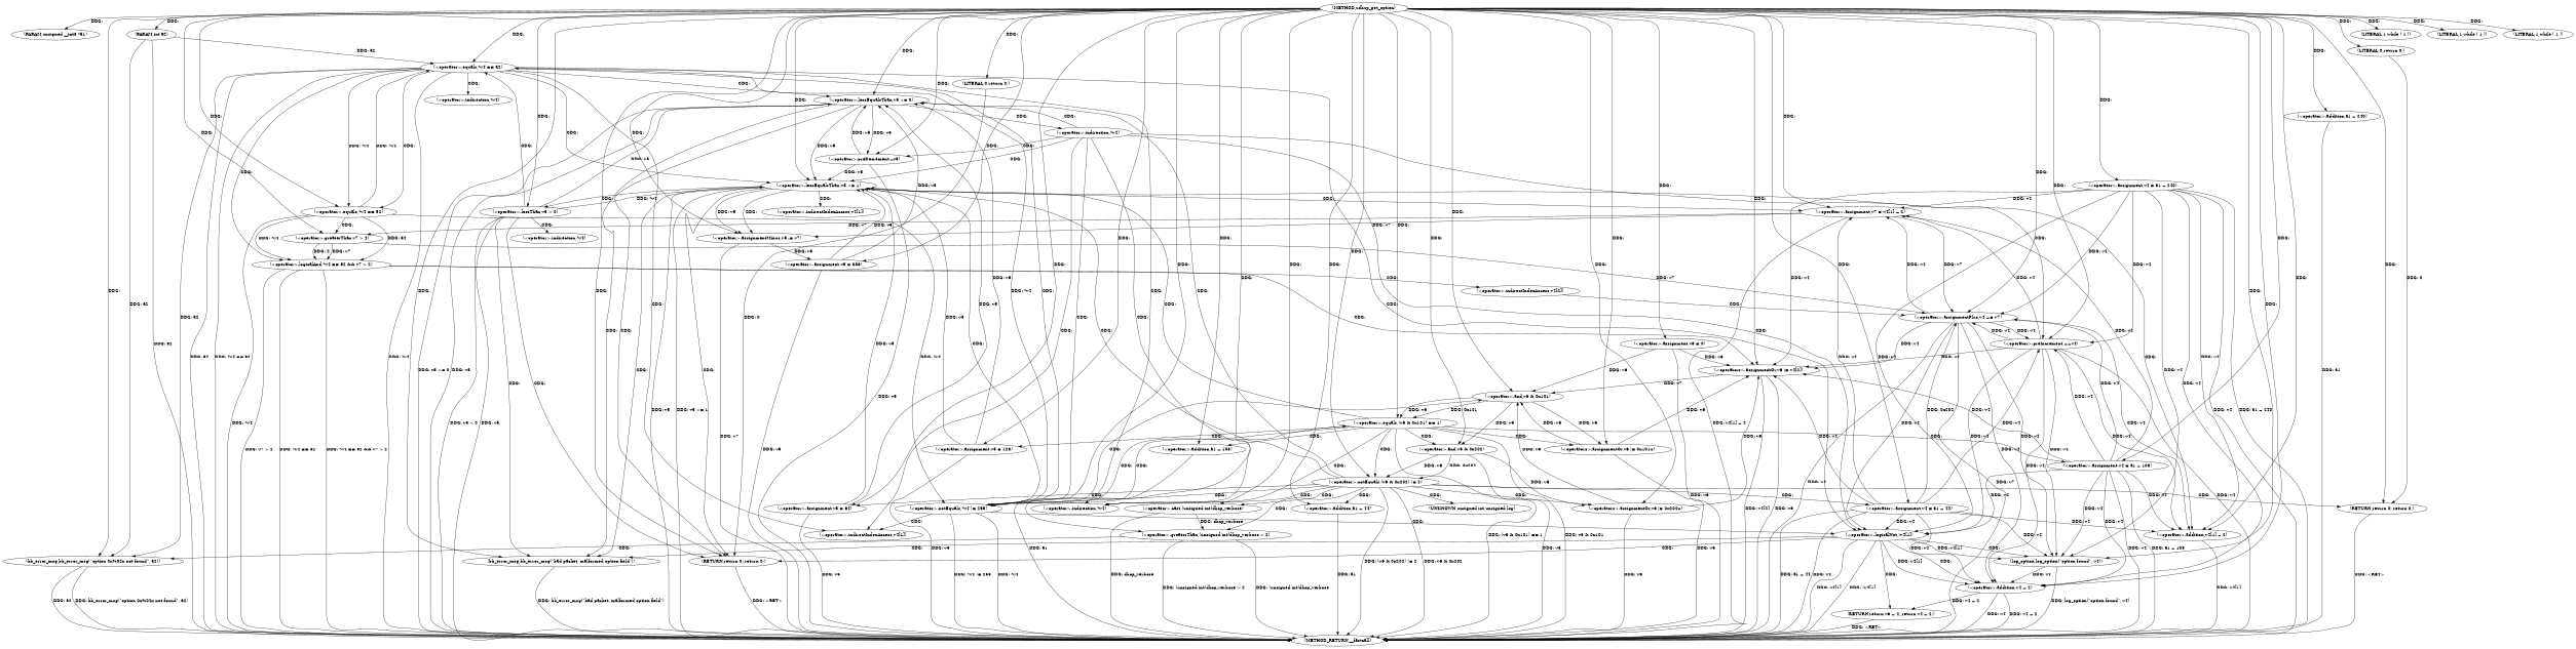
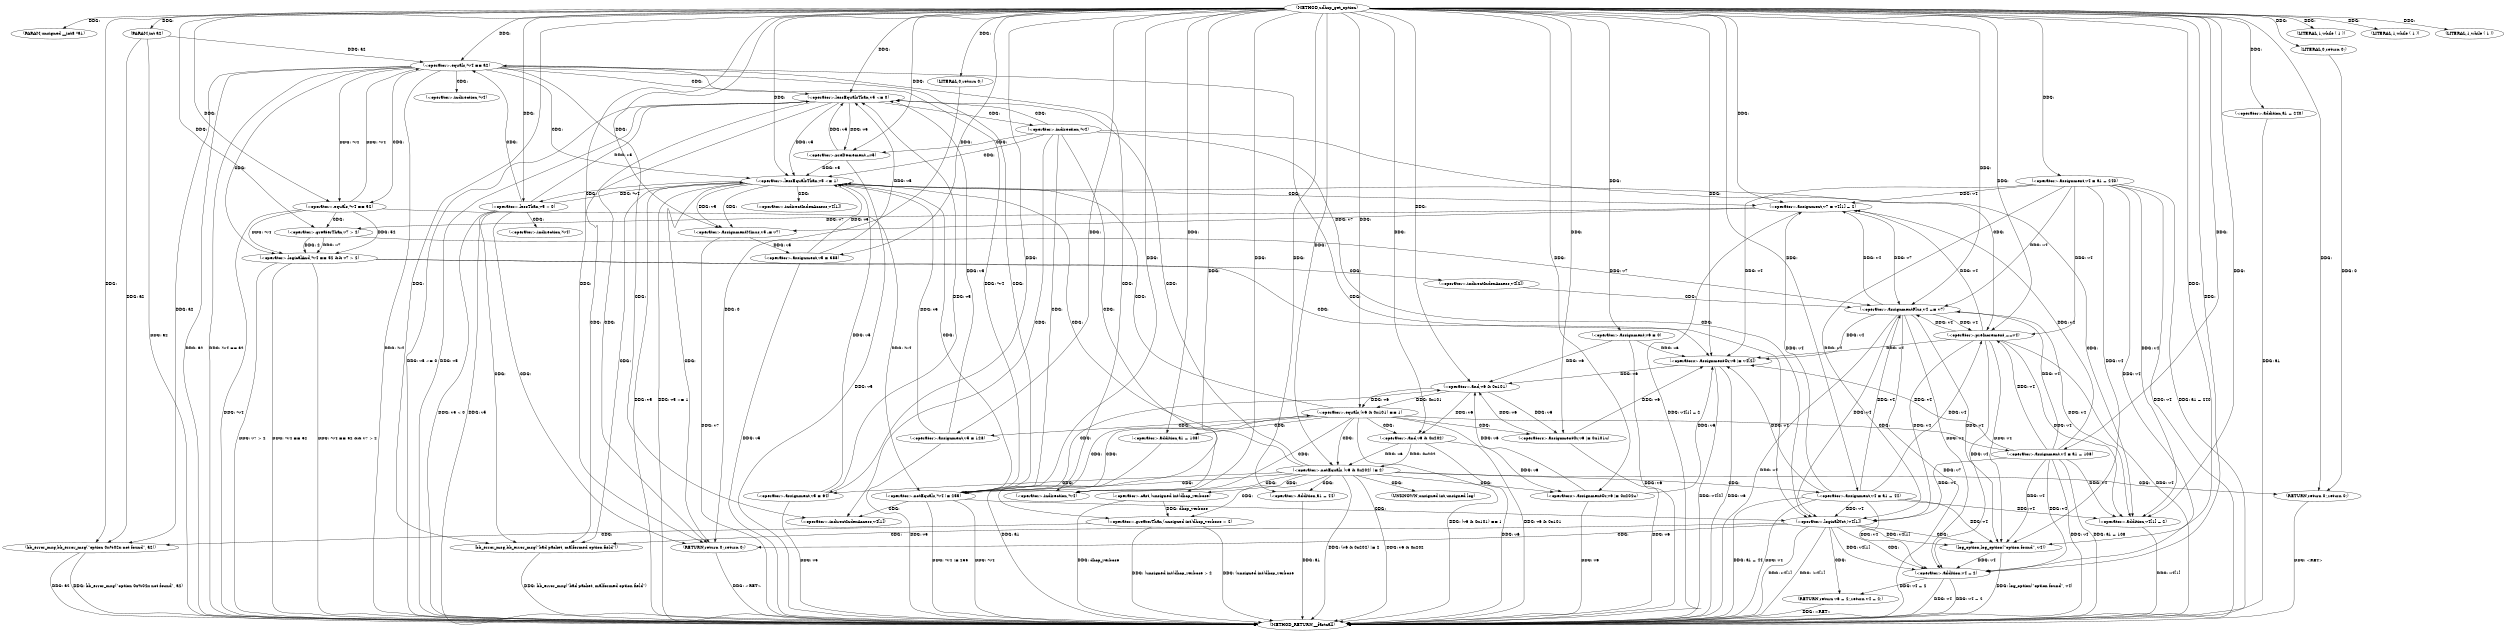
  digraph {
    n1 [label="(METHOD,udhcp_get_option)"]
    n2 [label="(PARAM,unsigned __int8 *a1)"]
    n3 [label="(PARAM,int a2)"]
    n4 [label="(<operator>.assignment,v6 = 0)"]
    n5 [label="(<operator>.assignment,v4 = a1 + 240)"]
    n6 [label="(<operator>.addition,a1 + 240)"]
    n7 [label="(<operator>.assignment,v5 = 388)"]
    n8 [label="(LITERAL,1,while ( 1 ))"]
    n9 [label="(LITERAL,1,while ( 1 ))"]
    n10 [label="(LITERAL,1,while ( 1 ))"]
    n11 [label="(<operator>.lessEqualsThan,v5 <= 0)"]
    n12 [label="(<operator>.preDecrement,--v5)"]
    n13 [label="(<operator>.preIncrement,++v4)"]
    n14 [label="(<operator>.notEquals,*v4 != 255)"]
    n15 [label="(<operator>.equals,(v6 & 0x101) == 1)"]
    n16 [label="(<operator>.and,v6 & 0x101)"]
    n17 [label="(<operators>.assignmentOr,v6 |= 0x101u)"]
    n18 [label="(<operator>.assignment,v4 = a1 + 108)"]
    n19 [label="(<operator>.addition,a1 + 108)"]
    n20 [label="(<operator>.assignment,v5 = 128)"]
    n21 [label="(<operator>.notEquals,(v6 & 0x202) != 2)"]
    n22 [label="(<operator>.and,v6 & 0x202)"]
    n23 [label="(<operator>.greaterThan,(unsigned int)dhcp_verbose > 2)"]
    n24 [label="(<operator>.cast,(unsigned int)dhcp_verbose)"]
    n25 [label="(bb_error_msg,bb_error_msg(\"option 0x%02x not found\", a2))"]
    n26 [label="(RETURN,return 0;,return 0;)"]
    n27 [label="(LITERAL,0,return 0;)"]
    n28 [label="(<operators>.assignmentOr,v6 |= 0x202u)"]
    n29 [label="(<operator>.assignment,v4 = a1 + 44)"]
    n30 [label="(<operator>.addition,a1 + 44)"]
    n31 [label="(<operator>.assignment,v5 = 64)"]
    n32 [label="(<operator>.lessEqualsThan,v5 <= 1)"]
    n33 [label="(<operator>.assignment,v7 = v4[1] + 2)"]
    n34 [label="(<operator>.addition,v4[1] + 2)"]
    n35 [label="(<operator>.assignmentMinus,v5 -= v7)"]
    n36 [label="(<operator>.lessThan,v5 < 0)"]
    n37 [label="(<operator>.equals,*v4 == a2)"]
    n38 [label="(<operator>.equals,*v4 == 52)"]
    n39 [label="(<operator>.greaterThan,v7 > 2)"]
    n40 [label="(<operators>.assignmentOr,v6 |= v4[2])"]
    n41 [label="(<operator>.assignmentPlus,v4 += v7)"]
    n42 [label="(bb_error_msg,bb_error_msg(\"bad packet, malformed option field\"))"]
    n43 [label="(RETURN,return 0;,return 0;)"]
    n44 [label="(LITERAL,0,return 0;)"]
    n45 [label="(log_option,log_option(\"option found\", v4))"]
    n46 [label="(<operator>.addition,v4 + 2)"]
    n47 [label="(METHOD_RETURN,__fastcall)"]
    n48 [label="(<operator>.logicalNot,!v4[1])"]
    n49 [label="(<operator>.indirection,*v4)"]
    n50 [label="(<operator>.indirectIndexAccess,v4[1])"]
    n51 [label="(<operator>.indirection,*v4)"]
    n52 [label="(UNKNOWN,unsigned int,unsigned log)"]
    n53 [label="(<operator>.indirectIndexAccess,v4[1])"]
    n54 [label="(<operator>.indirection,*v4)"]
    n55 [label="(<operator>.logicalAnd,*v4 == 52 && v7 > 2)"]
    n56 [label="(<operator>.indirection,*v4)"]
    n57 [label="(RETURN,return v6 + 2;,return v4 + 2;)"]
    n58 [label="(<operator>.indirectIndexAccess,v4[2])"]
    n1 -> n2 [label="DDG: "]
    n1 -> n3 [label="DDG: "]
    n1 -> n4 [label="DDG: "]
    n1 -> n5 [label="DDG: "]
    n1 -> n6 [label="DDG: "]
    n1 -> n7 [label="DDG: "]
    n1 -> n8 [label="DDG: "]
    n1 -> n9 [label="DDG: "]
    n1 -> n10 [label="DDG: "]
    n1 -> n11 [label="DDG: "]
    n1 -> n12 [label="DDG: "]
    n1 -> n13 [label="DDG: "]
    n1 -> n14 [label="DDG: "]
    n1 -> n15 [label="DDG: "]
    n1 -> n16 [label="DDG: "]
    n1 -> n17 [label="DDG: "]
    n1 -> n18 [label="DDG: "]
    n1 -> n19 [label="DDG: "]
    n1 -> n20 [label="DDG: "]
    n1 -> n21 [label="DDG: "]
    n1 -> n22 [label="DDG: "]
    n1 -> n23 [label="DDG: "]
    n1 -> n24 [label="DDG: "]
    n1 -> n25 [label="DDG: "]
    n1 -> n26 [label="DDG: "]
    n1 -> n27 [label="DDG: "]
    n1 -> n28 [label="DDG: "]
    n1 -> n29 [label="DDG: "]
    n1 -> n30 [label="DDG: "]
    n1 -> n31 [label="DDG: "]
    n1 -> n32 [label="DDG: "]
    n1 -> n33 [label="DDG: "]
    n1 -> n34 [label="DDG: "]
    n1 -> n35 [label="DDG: "]
    n1 -> n36 [label="DDG: "]
    n1 -> n37 [label="DDG: "]
    n1 -> n38 [label="DDG: "]
    n1 -> n39 [label="DDG: "]
    n1 -> n40 [label="DDG: "]
    n1 -> n41 [label="DDG: "]
    n1 -> n42 [label="DDG: "]
    n1 -> n43 [label="DDG: "]
    n1 -> n44 [label="DDG: "]
    n1 -> n45 [label="DDG: "]
    n1 -> n46 [label="DDG: "]
    n3 -> n25 [label="DDG: a2"]
    n3 -> n37 [label="DDG: a2"]
    n3 -> n47 [label="DDG: a2"]
    n4 -> n16 [label="DDG: v6"]
    n4 -> n40 [label="DDG: v6"]
    n4 -> n47 [label="DDG: v6"]
    n5 -> n13 [label="DDG: v4"]
    n5 -> n33 [label="DDG: v4"]
    n5 -> n34 [label="DDG: v4"]
    n5 -> n40 [label="DDG: v4"]
    n5 -> n41 [label="DDG: v4"]
    n5 -> n45 [label="DDG: v4"]
    n5 -> n46 [label="DDG: v4"]
    n5 -> n47 [label="DDG: v4"]
    n5 -> n47 [label="DDG: a1 + 240"]
    n5 -> n48 [label="DDG: v4"]
    n6 -> n47 [label="DDG: a1"]
    n7 -> n11 [label="DDG: v5"]
    n7 -> n32 [label="DDG: v5"]
    n7 -> n47 [label="DDG: v5"]
    n11 -> n12 [label="DDG: v5"]
    n11 -> n32 [label="DDG: v5"]
    n11 -> n42 [label="CDG: "]
    n11 -> n43 [label="CDG: "]
    n11 -> n47 [label="DDG: v5 <= 0"]
    n11 -> n47 [label="DDG: v5"]
    n11 -> n49 [label="CDG: "]
    n12 -> n11 [label="DDG: v5"]
    n12 -> n32 [label="DDG: v5"]
    n12 -> n47 [label="DDG: v5"]
    n13 -> n33 [label="DDG: v4"]
    n13 -> n34 [label="DDG: v4"]
    n13 -> n40 [label="DDG: v4"]
    n13 -> n41 [label="DDG: v4"]
    n13 -> n45 [label="DDG: v4"]
    n13 -> n46 [label="DDG: v4"]
    n13 -> n47 [label="DDG: v4"]
    n13 -> n48 [label="DDG: v4"]
    n14 -> n15 [label="CDG: "]
    n14 -> n16 [label="CDG: "]
    n14 -> n32 [label="CDG: "]
    n14 -> n37 [label="DDG: *v4"]
    n14 -> n47 [label="DDG: *v4 != 255"]
    n14 -> n47 [label="DDG: *v4"]
    n14 -> n48 [label="CDG: "]
    n14 -> n50 [label="CDG: "]
    n15 -> n14 [label="CDG: "]
    n15 -> n17 [label="CDG: "]
    n15 -> n18 [label="CDG: "]
    n15 -> n19 [label="CDG: "]
    n15 -> n20 [label="CDG: "]
    n15 -> n21 [label="CDG: "]
    n15 -> n22 [label="CDG: "]
    n15 -> n32 [label="CDG: "]
    n15 -> n47 [label="DDG: (v6 & 0x101) == 1"]
    n15 -> n47 [label="DDG: v6 & 0x101"]
    n15 -> n51 [label="CDG: "]
    n16 -> n15 [label="DDG: v6"]
    n16 -> n15 [label="DDG: 0x101"]
    n16 -> n17 [label="DDG: v6"]
    n16 -> n22 [label="DDG: v6"]
    n17 -> n16 [label="DDG: v6"]
    n17 -> n40 [label="DDG: v6"]
    n17 -> n47 [label="DDG: v6"]
    n18 -> n13 [label="DDG: v4"]
    n18 -> n33 [label="DDG: v4"]
    n18 -> n34 [label="DDG: v4"]
    n18 -> n40 [label="DDG: v4"]
    n18 -> n41 [label="DDG: v4"]
    n18 -> n45 [label="DDG: v4"]
    n18 -> n46 [label="DDG: v4"]
    n18 -> n47 [label="DDG: a1 + 108"]
    n18 -> n47 [label="DDG: v4"]
    n18 -> n48 [label="DDG: v4"]
    n19 -> n47 [label="DDG: a1"]
    n20 -> n11 [label="DDG: v5"]
    n20 -> n32 [label="DDG: v5"]
    n20 -> n47 [label="DDG: v5"]
    n21 -> n11 [label="CDG: "]
    n21 -> n14 [label="CDG: "]
    n21 -> n23 [label="CDG: "]
    n21 -> n24 [label="CDG: "]
    n21 -> n26 [label="CDG: "]
    n21 -> n28 [label="CDG: "]
    n21 -> n29 [label="CDG: "]
    n21 -> n30 [label="CDG: "]
    n21 -> n31 [label="CDG: "]
    n21 -> n32 [label="CDG: "]
    n21 -> n47 [label="DDG: v6 & 0x202"]
    n21 -> n47 [label="DDG: (v6 & 0x202) != 2"]
    n21 -> n51 [label="CDG: "]
    n21 -> n52 [label="CDG: "]
    n22 -> n21 [label="DDG: v6"]
    n22 -> n21 [label="DDG: 0x202"]
    n22 -> n28 [label="DDG: v6"]
    n22 -> n47 [label="DDG: v6"]
    n23 -> n25 [label="CDG: "]
    n23 -> n47 [label="DDG: (unsigned int)dhcp_verbose > 2"]
    n23 -> n47 [label="DDG: (unsigned int)dhcp_verbose"]
    n24 -> n23 [label="DDG: dhcp_verbose"]
    n24 -> n47 [label="DDG: dhcp_verbose"]
    n25 -> n47 [label="DDG: bb_error_msg(\"option 0x%02x not found\", a2)"]
    n25 -> n47 [label="DDG: a2"]
    n26 -> n47 [label="DDG: <RET>"]
    n27 -> n26 [label="DDG: 0"]
    n28 -> n16 [label="DDG: v6"]
    n28 -> n40 [label="DDG: v6"]
    n28 -> n47 [label="DDG: v6"]
    n29 -> n13 [label="DDG: v4"]
    n29 -> n33 [label="DDG: v4"]
    n29 -> n34 [label="DDG: v4"]
    n29 -> n40 [label="DDG: v4"]
-   n29 -> n41 [label="DDG: 0x202"]
+   n29 -> n41 [label="DDG: v4"]
    n29 -> n45 [label="DDG: v4"]
    n29 -> n46 [label="DDG: v4"]
    n29 -> n47 [label="DDG: v4"]
    n29 -> n47 [label="DDG: a1 + 44"]
    n29 -> n48 [label="DDG: v4"]
    n30 -> n47 [label="DDG: a1"]
    n31 -> n11 [label="DDG: v5"]
    n31 -> n32 [label="DDG: v5"]
    n31 -> n47 [label="DDG: v5"]
    n32 -> n33 [label="CDG: "]
    n32 -> n34 [label="CDG: "]
    n32 -> n35 [label="DDG: v5"]
    n32 -> n35 [label="CDG: "]
    n32 -> n36 [label="CDG: "]
    n32 -> n42 [label="CDG: "]
    n32 -> n43 [label="CDG: "]
    n32 -> n47 [label="DDG: v5"]
    n32 -> n47 [label="DDG: v5 <= 1"]
    n32 -> n53 [label="CDG: "]
    n33 -> n35 [label="DDG: v7"]
    n33 -> n39 [label="DDG: v7"]
    n33 -> n41 [label="DDG: v7"]
    n33 -> n47 [label="DDG: v4[1] + 2"]
    n34 -> n47 [label="DDG: v4[1]"]
    n35 -> n7 [label="DDG: v5"]
    n35 -> n47 [label="DDG: v7"]
    n36 -> n11 [label="DDG: v5"]
    n36 -> n32 [label="DDG: *v4"]
    n36 -> n37 [label="CDG: "]
    n36 -> n42 [label="CDG: "]
    n36 -> n43 [label="CDG: "]
    n36 -> n47 [label="DDG: v5"]
    n36 -> n47 [label="DDG: v5 < 0"]
    n36 -> n54 [label="CDG: "]
    n37 -> n11 [label="CDG: "]
    n37 -> n14 [label="CDG: "]
    n37 -> n25 [label="DDG: a2"]
    n37 -> n32 [label="CDG: "]
    n37 -> n38 [label="DDG: *v4"]
    n37 -> n38 [label="CDG: "]
    n37 -> n47 [label="DDG: a2"]
    n37 -> n47 [label="DDG: *v4"]
    n37 -> n47 [label="DDG: *v4 == a2"]
    n37 -> n48 [label="CDG: "]
    n37 -> n50 [label="CDG: "]
    n37 -> n51 [label="CDG: "]
    n37 -> n55 [label="CDG: "]
    n37 -> n56 [label="CDG: "]
    n38 -> n14 [label="DDG: *v4"]
    n38 -> n37 [label="DDG: *v4"]
    n38 -> n39 [label="CDG: "]
    n38 -> n47 [label="DDG: *v4"]
    n38 -> n55 [label="DDG: *v4"]
    n38 -> n55 [label="DDG: 52"]
    n39 -> n41 [label="DDG: v7"]
    n39 -> n55 [label="DDG: v7"]
    n39 -> n55 [label="DDG: 2"]
-   n40 -> n16 [label="DDG: v7"]
+   n40 -> n16 [label="DDG: v6"]
    n40 -> n47 [label="DDG: v6"]
    n40 -> n47 [label="DDG: v4[2]"]
    n41 -> n13 [label="DDG: v4"]
    n41 -> n33 [label="DDG: v4"]
-   n41 -> n34 [label="CDG: v4"]
+   n41 -> n34 [label="DDG: v4"]
    n41 -> n40 [label="DDG: v4"]
    n41 -> n45 [label="DDG: v4"]
    n41 -> n46 [label="DDG: v4"]
    n41 -> n47 [label="DDG: v7"]
    n41 -> n47 [label="DDG: v4"]
    n41 -> n48 [label="DDG: v4"]
    n42 -> n47 [label="DDG: bb_error_msg(\"bad packet, malformed option field\")"]
    n43 -> n47 [label="DDG: <RET>"]
    n44 -> n43 [label="DDG: 0"]
    n45 -> n46 [label="DDG: v4"]
    n45 -> n47 [label="DDG: log_option(\"option found\", v4)"]
    n46 -> n47 [label="DDG: v4"]
    n46 -> n47 [label="DDG: v4 + 2"]
    n46 -> n57 [label="DDG: v4 + 2"]
    n48 -> n42 [label="CDG: "]
    n48 -> n43 [label="CDG: "]
    n48 -> n45 [label="DDG: v4[1]"]
    n48 -> n45 [label="CDG: "]
    n48 -> n46 [label="DDG: v4[1]"]
    n48 -> n46 [label="CDG: "]
    n48 -> n47 [label="DDG: v4[1]"]
    n48 -> n47 [label="DDG: !v4[1]"]
    n48 -> n57 [label="CDG: "]
    n49 -> n11 [label="CDG: "]
    n49 -> n12 [label="CDG: "]
    n49 -> n13 [label="CDG: "]
    n49 -> n14 [label="CDG: "]
    n49 -> n32 [label="CDG: "]
    n49 -> n48 [label="CDG: "]
    n49 -> n50 [label="CDG: "]
    n49 -> n51 [label="CDG: "]
    n55 -> n40 [label="CDG: "]
    n55 -> n47 [label="DDG: v7 > 2"]
    n55 -> n47 [label="DDG: *v4 == 52"]
    n55 -> n47 [label="DDG: *v4 == 52 && v7 > 2"]
    n55 -> n58 [label="CDG: "]
    n57 -> n47 [label="DDG: <RET>"]
    n58 -> n41 [label="CDG: "]
  }
